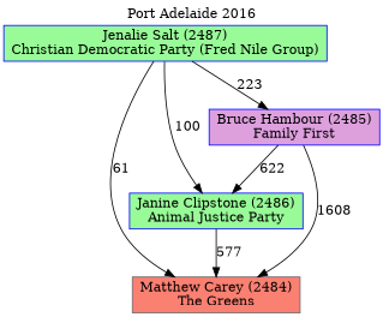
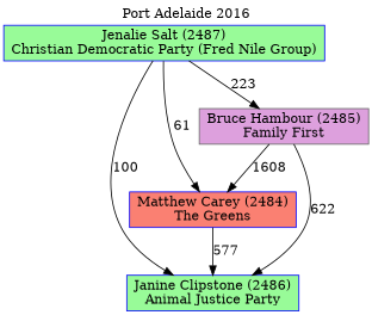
  digraph {
    label="Port Adelaide 2016"
    labelloc=t
    mclimit=10
    node [color=blue fillcolor=palegreen shape=box style=filled]
    n1 [label="Janine Clipstone (2486)\nAnimal Justice Party"]
-   n2 [color=gray40 fillcolor=salmon label="Matthew Carey (2484)\nThe Greens"]
-   n3 [fillcolor=plum label="Bruce Hambour (2485)\nFamily First"]
+   n2 [fillcolor=salmon label="Matthew Carey (2484)\nThe Greens"]
+   n3 [color=gray40 fillcolor=plum label="Bruce Hambour (2485)\nFamily First"]
    n4 [label="Jenalie Salt (2487)\nChristian Democratic Party (Fred Nile Group)"]
-   n1 -> n2 [label=577]
+   n2 -> n1 [label=577]
    n3 -> n1 [label=622]
    n3 -> n2 [label=1608]
    n4 -> n1 [label=100]
    n4 -> n2 [label=61]
    n4 -> n3 [label=223]
  }
